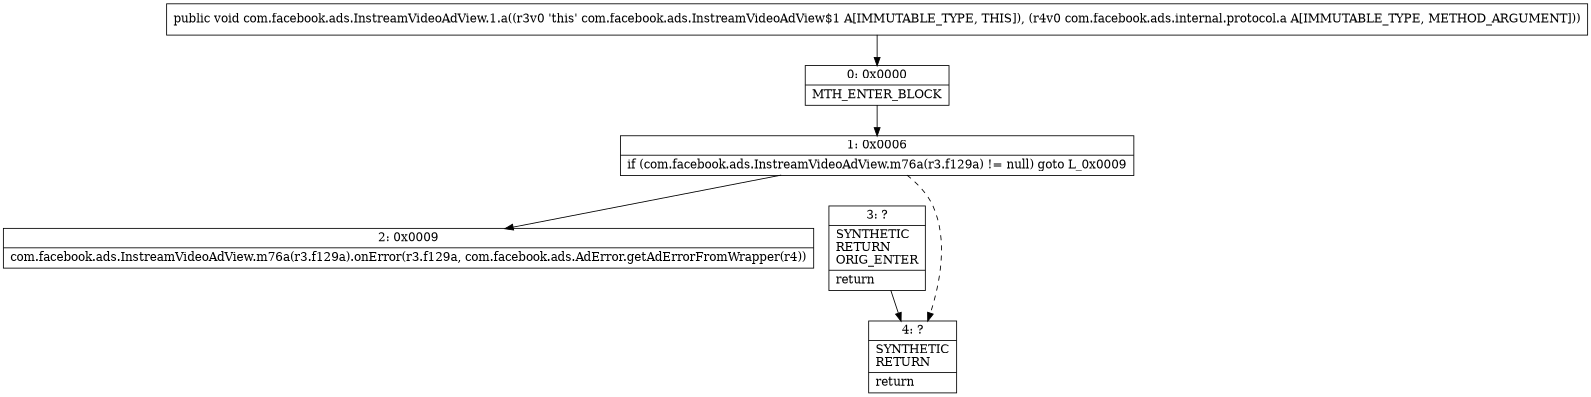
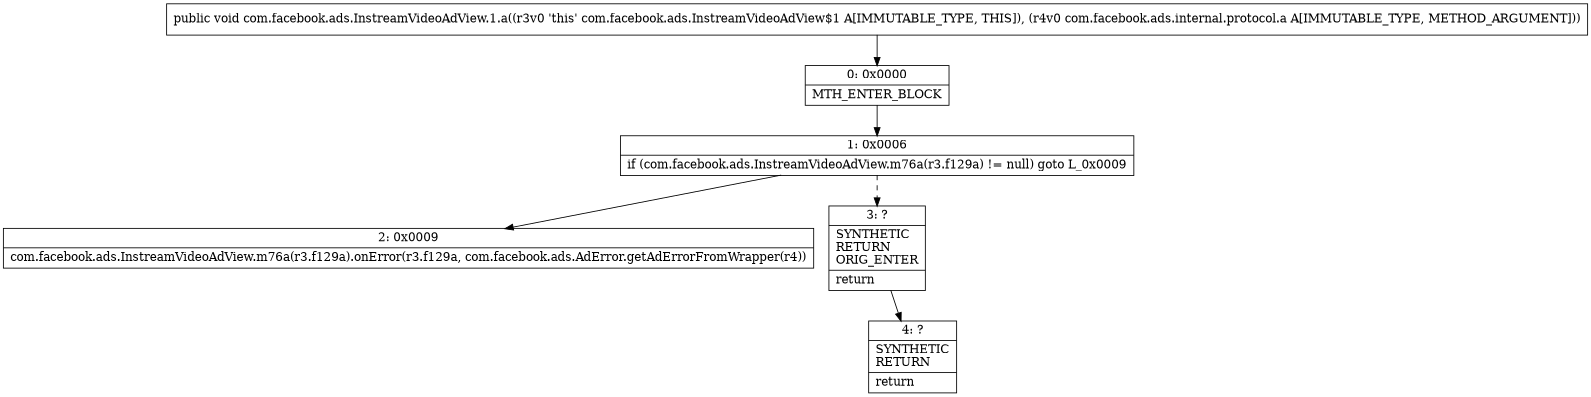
  digraph {
    node [shape=record]
    n1 [label="{0\:\ 0x0000|MTH_ENTER_BLOCK\l}"]
    n2 [label="{1\:\ 0x0006|if (com.facebook.ads.InstreamVideoAdView.m76a(r3.f129a) != null) goto L_0x0009\l}"]
    n3 [label="{2\:\ 0x0009|com.facebook.ads.InstreamVideoAdView.m76a(r3.f129a).onError(r3.f129a, com.facebook.ads.AdError.getAdErrorFromWrapper(r4))\l}"]
    n4 [label="{3\:\ ?|SYNTHETIC\lRETURN\lORIG_ENTER\l|return\l}"]
    n5 [label="{4\:\ ?|SYNTHETIC\lRETURN\l|return\l}"]
    n6 [label="{public void com.facebook.ads.InstreamVideoAdView.1.a((r3v0 'this' com.facebook.ads.InstreamVideoAdView$1 A[IMMUTABLE_TYPE, THIS]), (r4v0 com.facebook.ads.internal.protocol.a A[IMMUTABLE_TYPE, METHOD_ARGUMENT])) }"]
    n1 -> n2
    n2 -> n3
-   n2 -> n5 [style=dashed]
+   n2 -> n4 [style=dashed]
    n4 -> n5
    n6 -> n1
  }
